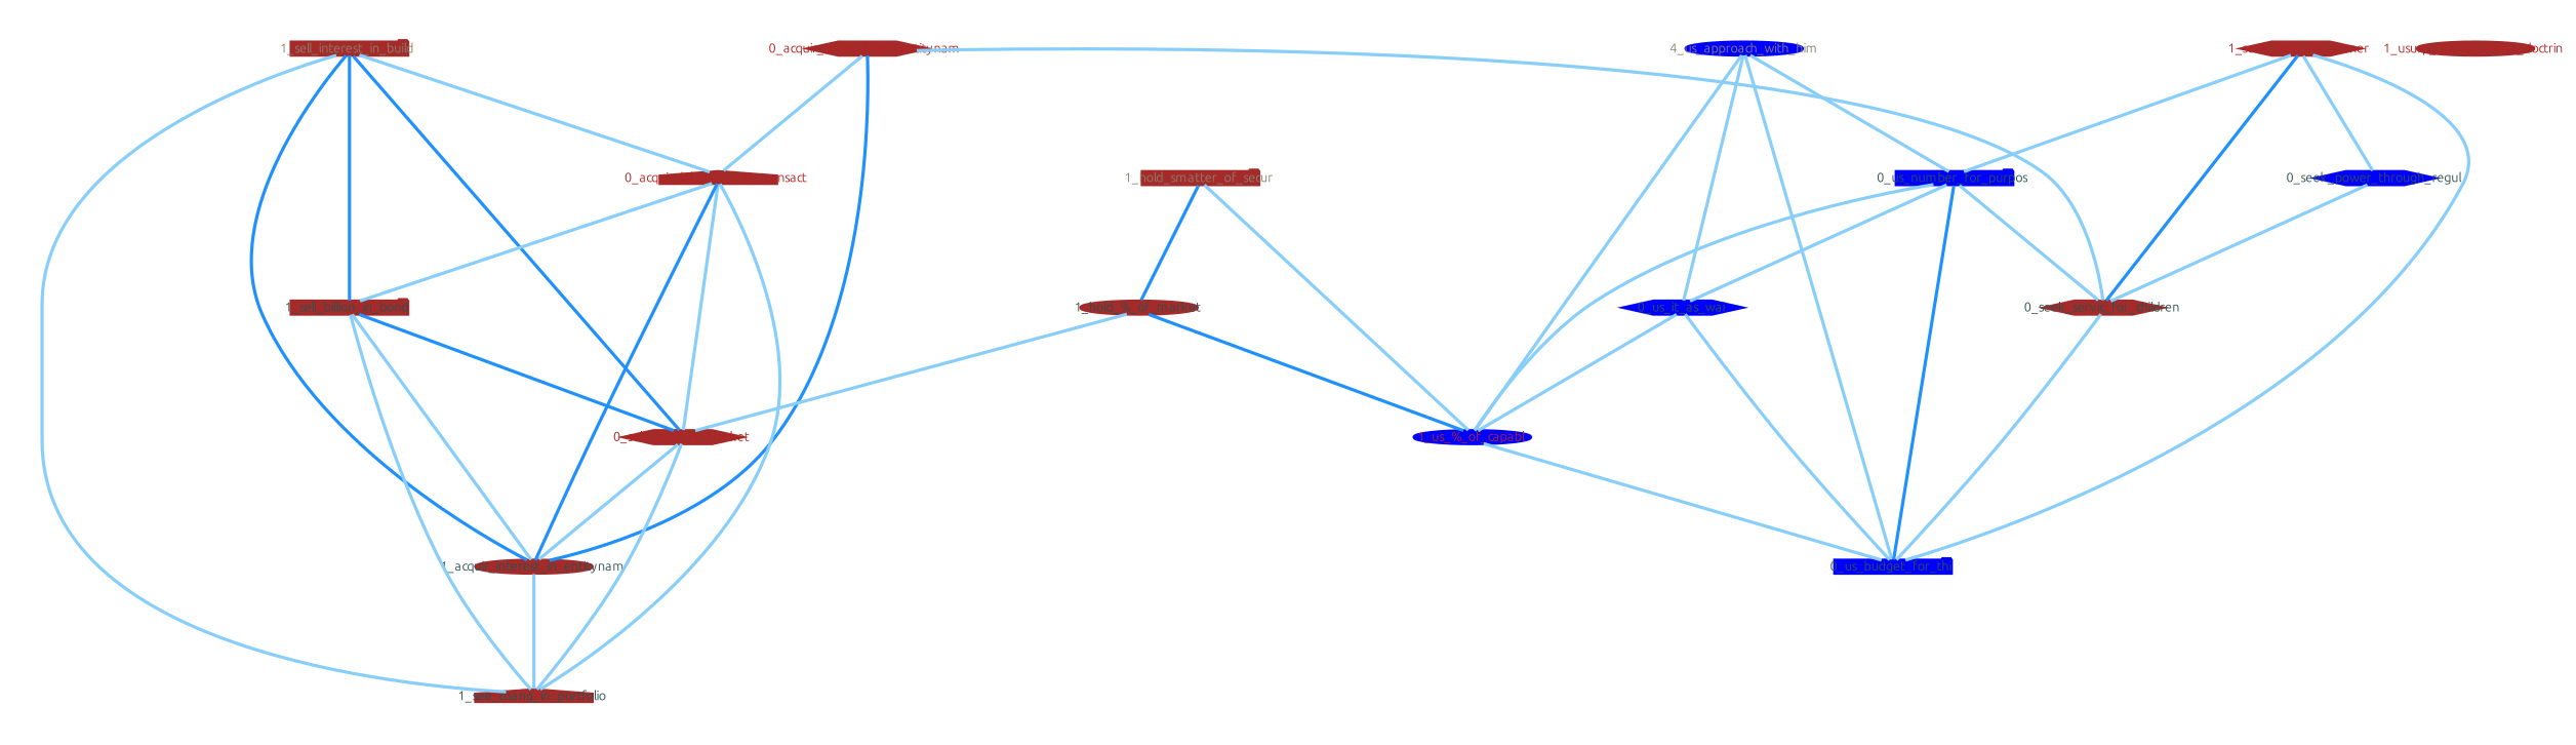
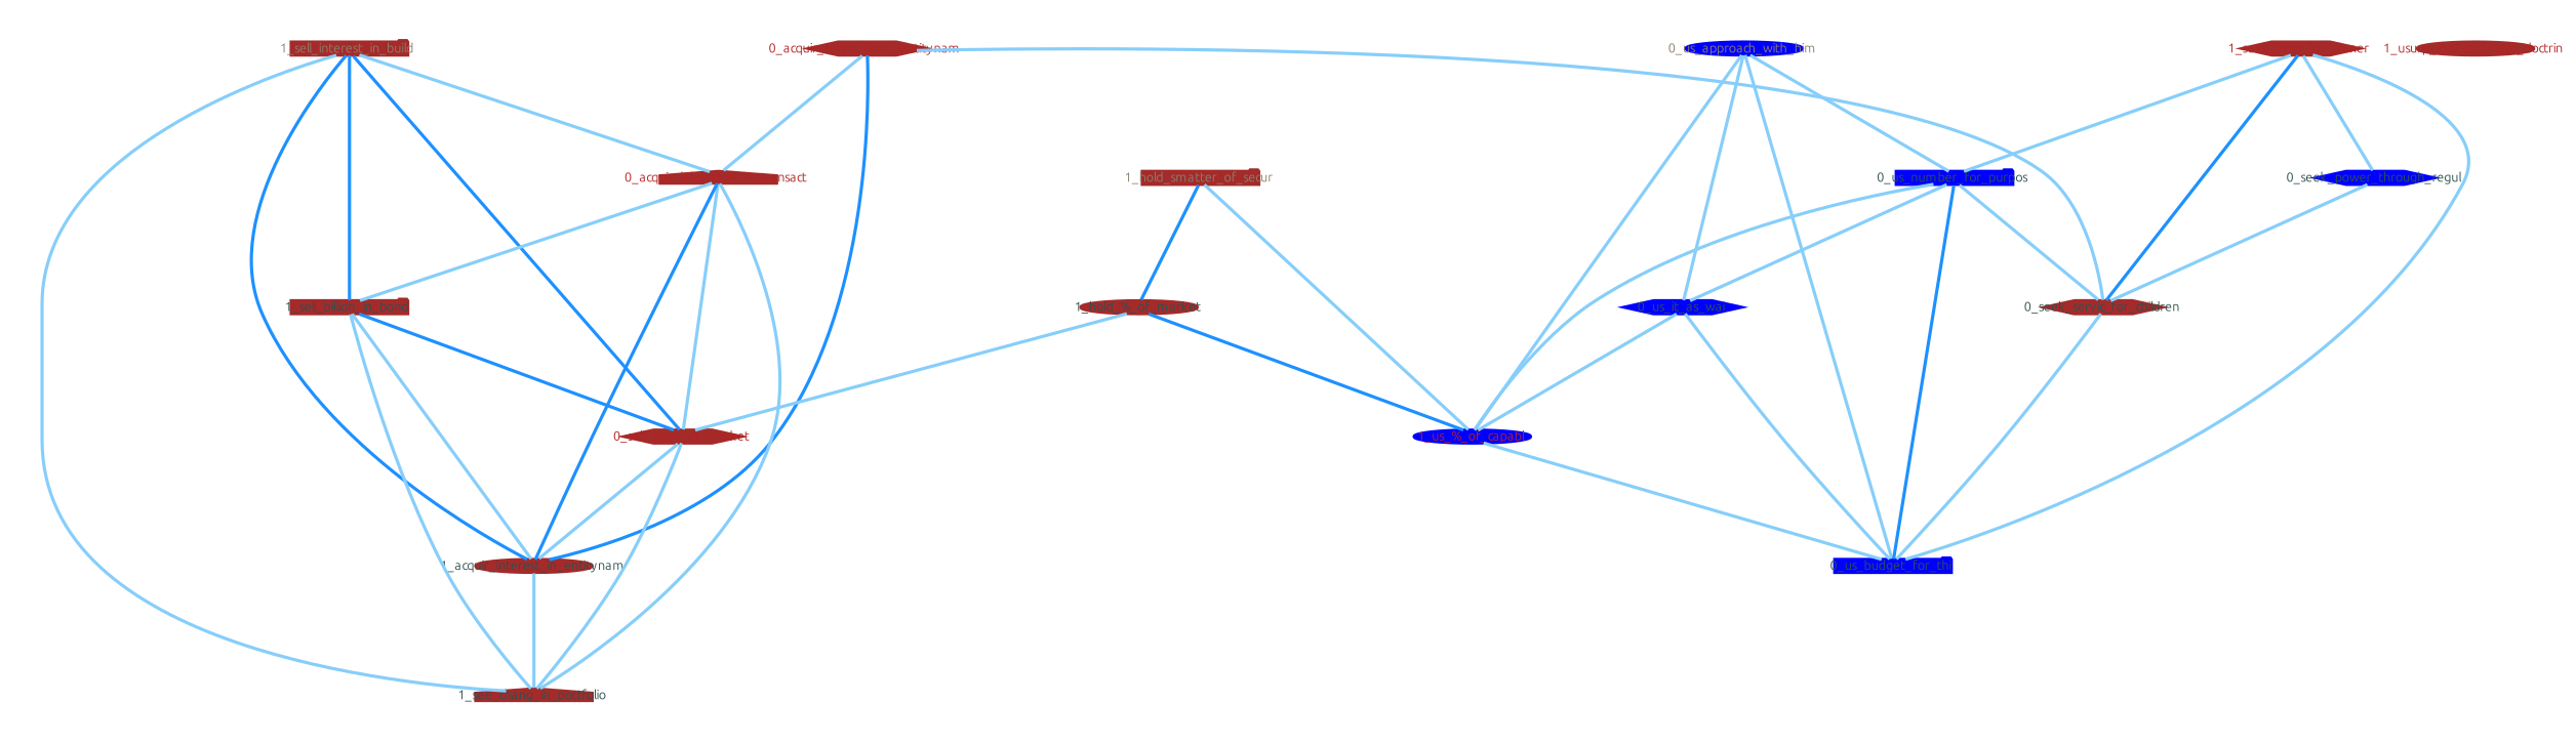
  graph {
    fontname=Ubuntu
    node [color=brown fixedsize=true fontcolor="#2f4f4f" fontsize=4 shape=hexagon style=filled fontname=Ubuntu]
    edge [color="#87cefa" w=1 fontname=Ubuntu]
    "1_sell_interest_in_build " [fontcolor="#8b7d6b" height=.06 shape=folder width=.5]
    "1_hold_smatter_of_secur " [fontcolor="#8b7d6b" height=.06 shape=folder width=.5]
-   "0_us_approach_with_him " [color=blue fontcolor="#8b7d6b" height=.06 shape=ellipse width=.5 label="4_us_approach_with_him"]
+   "0_us_approach_with_him " [color=blue fontcolor="#8b7d6b" height=.06 shape=ellipse width=.5]
    "1_seek_help_for_owner " [fontcolor="#b22222" height=.06 width=.5]
    "0_acquir_servic_from_entitynam " [fontcolor="#b22222" height=.06 width=.5]
    "0_acquir_laboratori_in_transact " [fontcolor="#b22222" height=.06 shape=house width=.5]
    "1_usurp_author_under_doctrin " [fontcolor="#b22222" height=.06 shape=ellipse width=.5]
    "1_us_%_of_capabl " [color=blue fontcolor="#b22222" height=.06 shape=ellipse width=.5]
    "0_sell_secur_in_market " [fontcolor="#b22222" height=.06 width=.5]
    "1_sell_billion_in_bond " [height=.06 shape=folder width=.5]
    "1_acquir_interest_in_entitynam " [height=.06 shape=ellipse width=.5]
    "1_see_chang_in_portfolio " [height=.06 shape=house width=.5]
    "1_hold_%_of_market " [height=.06 shape=ellipse width=.5]
    "0_us_number_for_purpos " [color=blue height=.06 shape=folder width=.5]
    "0_us_it_as_wai " [color=blue height=.06 width=.5]
    "0_us_budget_for_thi " [color=blue height=.06 shape=folder width=.5]
    "0_seek_power_through_regul " [color=blue height=.06 width=.5]
    "0_seek_servic_for_children " [height=.06 width=.5]
    subgraph sub_1 {
      "1_sell_interest_in_build "
      "1_hold_smatter_of_secur "
      "0_us_approach_with_him "
    }
    subgraph sub_2 {
      "1_seek_help_for_owner "
      "0_acquir_servic_from_entitynam "
      "0_acquir_laboratori_in_transact "
      "1_usurp_author_under_doctrin "
      "1_us_%_of_capabl "
      "0_sell_secur_in_market "
    }
    "1_sell_interest_in_build " -- "0_acquir_laboratori_in_transact "
    "1_sell_interest_in_build " -- "0_sell_secur_in_market " [color="#1e90ff" w=2]
    "1_sell_interest_in_build " -- "1_sell_billion_in_bond " [color="#1e90ff" w=2]
    "1_sell_interest_in_build " -- "1_acquir_interest_in_entitynam " [color="#1e90ff" w=2]
    "1_sell_interest_in_build " -- "1_see_chang_in_portfolio "
    "1_hold_smatter_of_secur " -- "1_us_%_of_capabl "
    "1_hold_smatter_of_secur " -- "1_hold_%_of_market " [color="#1e90ff" w=2]
    "0_us_approach_with_him " -- "1_us_%_of_capabl "
    "0_us_approach_with_him " -- "0_us_number_for_purpos "
    "0_us_approach_with_him " -- "0_us_it_as_wai "
    "0_us_approach_with_him " -- "0_us_budget_for_thi "
    "1_seek_help_for_owner " -- "0_us_number_for_purpos "
    "1_seek_help_for_owner " -- "0_us_budget_for_thi "
    "1_seek_help_for_owner " -- "0_seek_power_through_regul "
    "1_seek_help_for_owner " -- "0_seek_servic_for_children " [color="#1e90ff" w=2]
    "0_acquir_servic_from_entitynam " -- "0_acquir_laboratori_in_transact "
    "0_acquir_servic_from_entitynam " -- "1_acquir_interest_in_entitynam " [color="#1e90ff" w=2]
    "0_acquir_servic_from_entitynam " -- "0_seek_servic_for_children "
    "0_acquir_laboratori_in_transact " -- "0_sell_secur_in_market "
    "0_acquir_laboratori_in_transact " -- "1_sell_billion_in_bond "
    "0_acquir_laboratori_in_transact " -- "1_acquir_interest_in_entitynam " [color="#1e90ff" w=2]
    "0_acquir_laboratori_in_transact " -- "1_see_chang_in_portfolio "
    "1_us_%_of_capabl " -- "0_us_budget_for_thi "
    "0_sell_secur_in_market " -- "1_acquir_interest_in_entitynam "
    "0_sell_secur_in_market " -- "1_see_chang_in_portfolio "
    "1_sell_billion_in_bond " -- "0_sell_secur_in_market " [color="#1e90ff" w=2]
    "1_sell_billion_in_bond " -- "1_acquir_interest_in_entitynam "
    "1_sell_billion_in_bond " -- "1_see_chang_in_portfolio "
    "1_acquir_interest_in_entitynam " -- "1_see_chang_in_portfolio "
    "1_hold_%_of_market " -- "1_us_%_of_capabl " [color="#1e90ff" w=2]
    "1_hold_%_of_market " -- "0_sell_secur_in_market "
    "0_us_number_for_purpos " -- "1_us_%_of_capabl "
    "0_us_number_for_purpos " -- "0_us_it_as_wai "
    "0_us_number_for_purpos " -- "0_us_budget_for_thi " [color="#1e90ff" w=2]
    "0_us_number_for_purpos " -- "0_seek_servic_for_children "
    "0_us_it_as_wai " -- "1_us_%_of_capabl "
    "0_us_it_as_wai " -- "0_us_budget_for_thi "
    "0_seek_power_through_regul " -- "0_seek_servic_for_children "
    "0_seek_servic_for_children " -- "0_us_budget_for_thi "
  }
